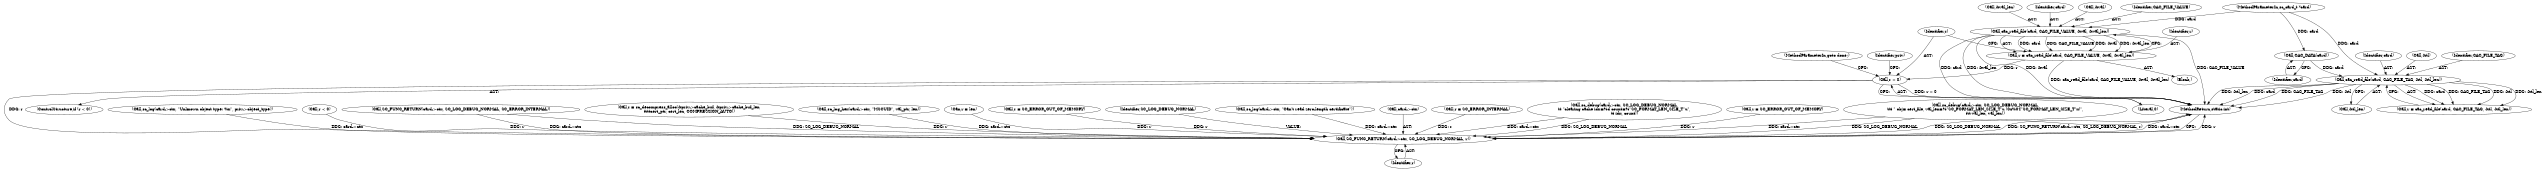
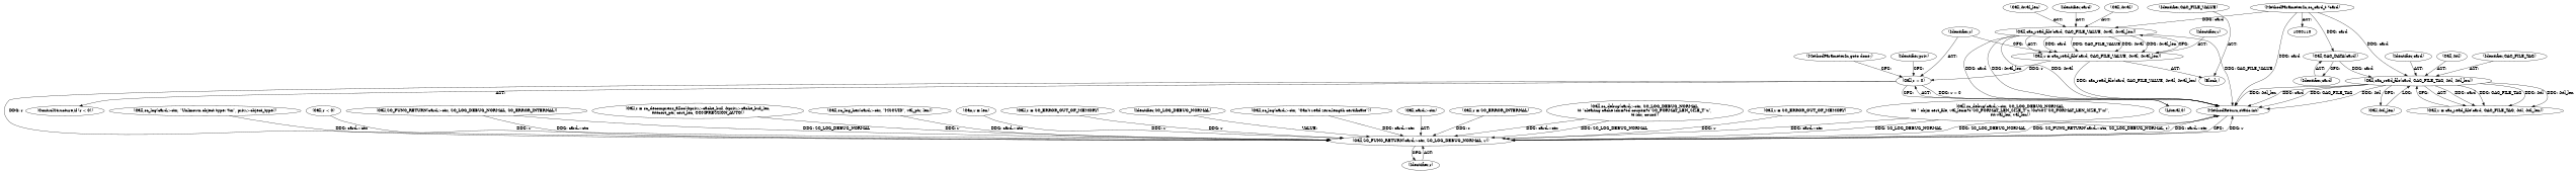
  digraph {
    n1 [label="(Call,cac_read_file(card, CAC_FILE_VALUE, &val, &val_len))"]
    n2 [label="(Call,r = cac_read_file(card, CAC_FILE_VALUE, &val, &val_len))"]
    n3 [label="(MethodReturn,static int)"]
    n4 [label="(Call,r < 0)"]
    n5 [label="(Block,)"]
    n6 [label="(Call,&val_len)"]
    n7 [label="(Call,SC_FUNC_RETURN(card->ctx, SC_LOG_DEBUG_NORMAL, r))"]
    n8 [label="(Call,cac_read_file(card, CAC_FILE_TAG, &tl, &tl_len))"]
    n9 [label="(Call,r = cac_read_file(card, CAC_FILE_TAG, &tl, &tl_len))"]
    n10 [label="(Call,&tl_len)"]
    n11 [label="(Call,CAC_DATA(card))"]
    n12 [label="(Identifier,card)"]
    n13 [label="(MethodParameterIn,sc_card_t *card)"]
+   1000110
    n15 [label="(ControlStructure,if (r < 0))"]
    n16 [label="(Literal,0)"]
    n17 [label="(Identifier,r)"]
    n18 [label="(Call,sc_log(card->ctx, \"Unknown object type: %x\", priv->object_type))"]
    n19 [label="(Call,r < 0)"]
    n20 [label="(Call,SC_FUNC_RETURN(card->ctx, SC_LOG_DEBUG_NORMAL, SC_ERROR_INTERNAL))"]
    n21 [label="(Call,r = sc_decompress_alloc(&priv->cache_buf, &priv->cache_buf_len,\n\t\t\t\tcert_ptr, cert_len, COMPRESSION_AUTO))"]
    n22 [label="(Identifier,card)"]
    n23 [label="(Call,&tl)"]
    n24 [label="(Identifier,r)"]
    n25 [label="(Identifier,CAC_FILE_VALUE)"]
    n26 [label="(Call,sc_log_hex(card->ctx, \"MSCUID\", val_ptr, len))"]
    n27 [label="(Can,r = len)"]
    n28 [label="(Call,r = SC_ERROR_OUT_OF_MEMORY)"]
    n29 [label="(Identifier,CAC_FILE_TAG)"]
    n30 [label="(Identifier,SC_LOG_DEBUG_NORMAL)"]
    n31 [label="(Call,sc_log(card->ctx, \"Can't read zero-length certificate\"))"]
    n32 [label="(Identifier,r)"]
    n33 [label="(MethodParameterIn,goto done;)"]
    n34 [label="(Call,card->ctx)"]
    n35 [label="(Identifier,priv)"]
    n36 [label="(Call,r = SC_ERROR_INTERNAL)"]
    n37 [label="(Identifier,card)"]
    n38 [label="(Call,sc_debug(card->ctx, SC_LOG_DEBUG_NORMAL,\n\t\t \"clearing cache idx=%d count=%\"SC_FORMAT_LEN_SIZE_T\"u\",\n\t\t idx, count))"]
    n39 [label="(Call,r = SC_ERROR_OUT_OF_MEMORY)"]
    n40 [label="(Call,sc_debug(card->ctx, SC_LOG_DEBUG_NORMAL,\n\t\t\t \" obj= cert_file, val_len=%\"SC_FORMAT_LEN_SIZE_T\"u (0x%04\"SC_FORMAT_LEN_SIZE_T\"x)\",\n\t\t\t val_len, val_len))"]
    n41 [label="(Call,&val)"]
    n1 -> n2 [label="AST: "]
    n1 -> n2 [label="DDG: card"]
    n1 -> n2 [label="DDG: CAC_FILE_VALUE"]
    n1 -> n2 [label="DDG: &val"]
    n1 -> n2 [label="DDG: &val_len"]
    n1 -> n3 [label="DDG: card"]
    n1 -> n3 [label="DDG: CAC_FILE_VALUE"]
    n1 -> n3 [label="DDG: &val_len"]
    n1 -> n3 [label="DDG: &val"]
    n2 -> n1 [label="CFG: "]
    n2 -> n3 [label="DDG: cac_read_file(card, CAC_FILE_VALUE, &val, &val_len)"]
    n2 -> n4 [label="DDG: r"]
    n2 -> n5 [label="AST: "]
    n3 -> n7 [label="CFG: "]
    n4 -> n3 [label="DDG: r < 0"]
    n4 -> n7 [label="DDG: r"]
    n4 -> n15 [label="AST: "]
    n4 -> n16 [label="CFG: "]
    n6 -> n1 [label="AST: "]
    n7 -> n3 [label="DDG: r"]
    n7 -> n3 [label="DDG: SC_LOG_DEBUG_NORMAL"]
    n7 -> n3 [label="DDG: SC_FUNC_RETURN(card->ctx, SC_LOG_DEBUG_NORMAL, r)"]
    n7 -> n3 [label="DDG: card->ctx"]
    n7 -> n17 [label="CFG: "]
    n8 -> n3 [label="DDG: &tl_len"]
    n8 -> n3 [label="DDG: card"]
    n8 -> n3 [label="DDG: CAC_FILE_TAG"]
    n8 -> n3 [label="DDG: &tl"]
    n8 -> n9 [label="AST: "]
    n8 -> n9 [label="DDG: card"]
    n8 -> n9 [label="DDG: CAC_FILE_TAG"]
    n8 -> n9 [label="DDG: &tl"]
    n8 -> n9 [label="DDG: &tl_len"]
    n8 -> n10 [label="CFG: "]
    n9 -> n8 [label="CFG: "]
-   n10 -> n8 [label="AST: "]
+   n10 -> n8 [label="LOG: "]
    n11 -> n8 [label="DDG: card"]
    n11 -> n12 [label="CFG: "]
    n12 -> n11 [label="AST: "]
    n13 -> n1 [label="DDG: card"]
+   n13 -> n3 [label="DDG: card"]
    n13 -> n8 [label="DDG: card"]
    n13 -> n11 [label="DDG: card"]
+   n13 -> 1000110 [label="AST: "]
    n16 -> n4 [label="AST: "]
    n17 -> n7 [label="AST: "]
    n18 -> n7 [label="DDG: card->ctx"]
    n19 -> n7 [label="DDG: r"]
    n20 -> n7 [label="DDG: card->ctx"]
    n20 -> n7 [label="DDG: SC_LOG_DEBUG_NORMAL"]
    n21 -> n7 [label="DDG: r"]
    n22 -> n8 [label="AST: "]
    n23 -> n8 [label="AST: "]
    n24 -> n2 [label="CFG: "]
    n24 -> n4 [label="AST: "]
-   n25 -> n1 [label="AST: "]
+   n25 -> n5 [label="AST: "]
    n26 -> n7 [label="DDG: card->ctx"]
    n27 -> n7 [label="DDG: r"]
    n28 -> n7 [label="DDG: r"]
    n29 -> n8 [label="AST: "]
    n30 -> n7 [label="VALUE: "]
    n31 -> n7 [label="DDG: card->ctx"]
    n32 -> n2 [label="AST: "]
    n33 -> n4 [label="CFG: "]
    n34 -> n7 [label="AST: "]
    n35 -> n4 [label="CFG: "]
    n36 -> n7 [label="DDG: r"]
    n37 -> n1 [label="AST: "]
    n38 -> n7 [label="DDG: card->ctx"]
    n38 -> n7 [label="DDG: SC_LOG_DEBUG_NORMAL"]
    n39 -> n7 [label="DDG: r"]
    n40 -> n7 [label="DDG: card->ctx"]
    n40 -> n7 [label="DDG: SC_LOG_DEBUG_NORMAL"]
    n41 -> n1 [label="AST: "]
  }
